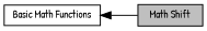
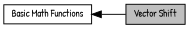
  digraph {
    rankdir=LR
    fontname="Patrick Hand"
    node [color=black fontname="Patrick Hand" fontsize=10 shape=record style=filled]
    n1 [fillcolor=white height=0.2 label="Basic Math Functions" width=0.4]
-   n2 [fillcolor=grey75 fontcolor=black height=0.2 label="Math Shift" width=0.4]
+   n2 [fillcolor=grey75 fontcolor=black height=0.2 label="Vector Shift" width=0.4]
    n1 -> n2 [dir=back fontname="Patrick Hand" fontsize=10 labelfontname=Helvetica labelfontsize=10 shape=plaintext style=solid]
  }
